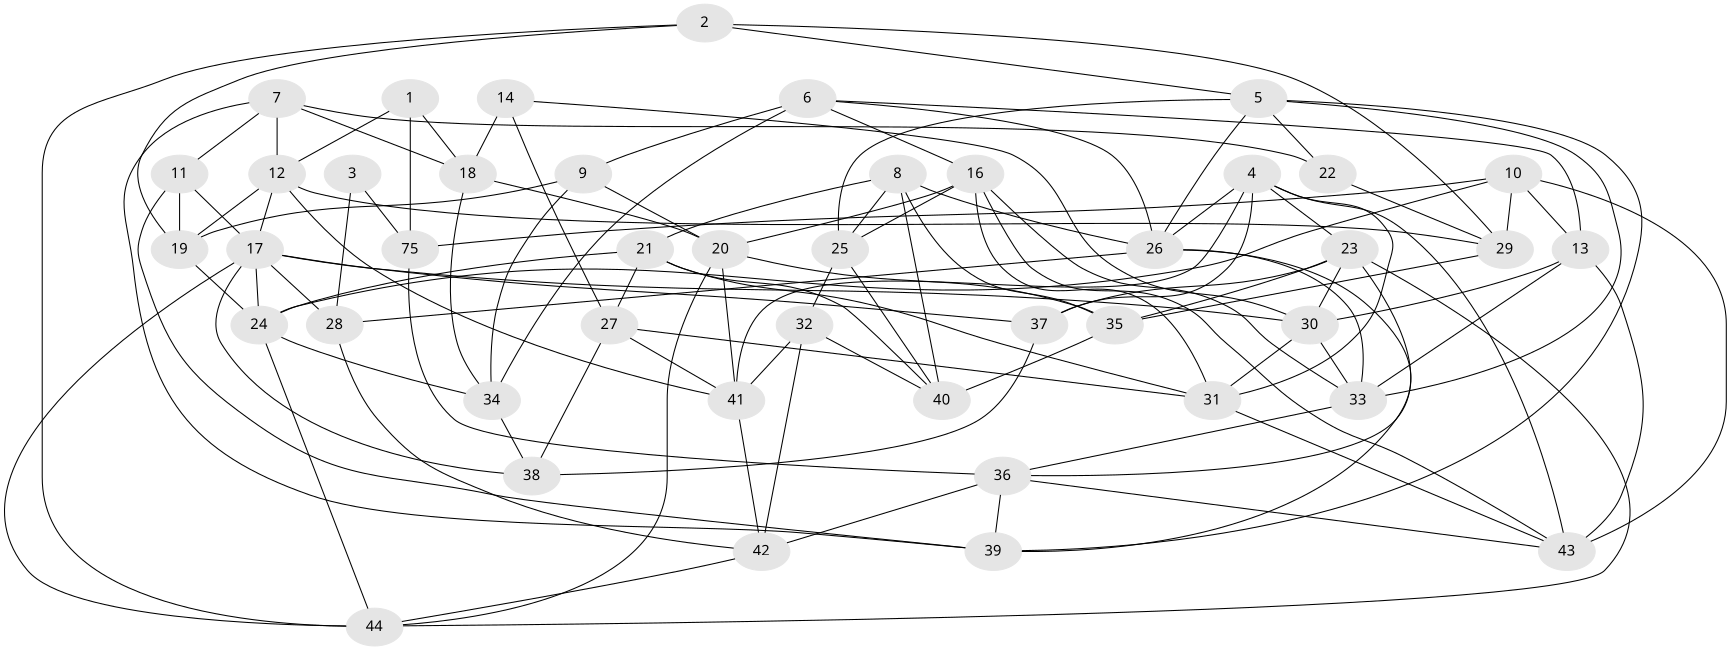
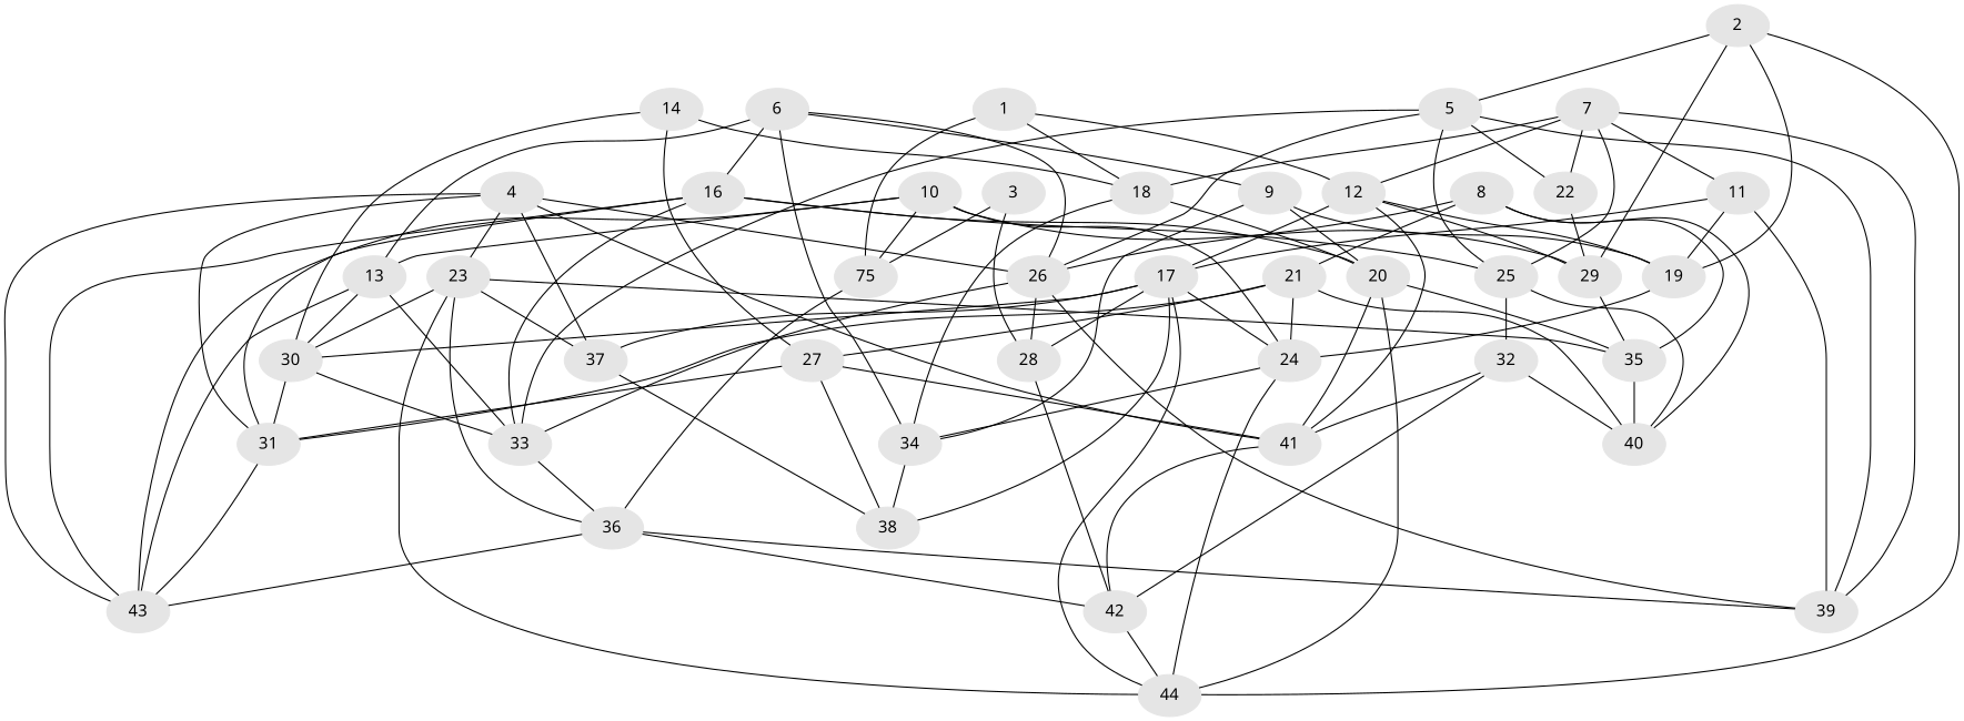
  graph {
    fontname="Noto Sans"
    node [color=gray90 fontname="Noto Sans" style=filled]
    edge [fontname="Noto Sans" weight=1.0]
    1
    12
    n3 [label=75]
    18
    19
    29
    41
    17
    36
    34
    20
    2
    5
    44
    26
    22
    25
    33
    39
    24
    35
    3
    28
    42
    4
    23
    31
    37
    43
    30
    38
    40
    32
    6
    9
    13
    16
    7
    11
    8
    21
    27
    10
    14
    1 -- 12
    1 -- n3 [weight=2.0]
    1 -- 18
    12 -- 19
    12 -- 29
    12 -- 41
    12 -- 17
    n3 -- 36
    18 -- 34
    18 -- 20
    19 -- 24
    29 -- 35
    41 -- 42
    17 -- 44
    17 -- 24
    17 -- 28 [weight=2.0]
    17 -- 37 [weight=2.0]
    17 -- 30
    17 -- 38
    36 -- 39
    36 -- 42
    36 -- 43
    34 -- 38
    20 -- 41
    20 -- 44
    20 -- 35
    2 -- 19 [weight=2.0]
    2 -- 29 [weight=2.0]
    2 -- 5
    2 -- 44
    5 -- 26
    5 -- 22
    5 -- 25
    5 -- 33
    5 -- 39
    26 -- 33
    26 -- 39 [weight=2.0]
    26 -- 28
    22 -- 29
    25 -- 40
    25 -- 32 [weight=2.0]
    33 -- 36
    24 -- 34
    24 -- 44
    35 -- 40
    3 -- n3 [weight=2.0]
    3 -- 28 [weight=2.0]
    28 -- 42
    42 -- 44
    4 -- 41
    4 -- 26
    4 -- 23
    4 -- 31
    4 -- 37
    4 -- 43
    23 -- 36
    23 -- 44
    23 -- 35 [weight=2.0]
    23 -- 37 [weight=2.0]
    23 -- 30
    31 -- 43
    37 -- 38
    30 -- 33
    30 -- 31
    32 -- 41
    32 -- 42 [weight=2.0]
    32 -- 40
    6 -- 34 [weight=2.0]
    6 -- 26
    6 -- 9
    6 -- 13
    6 -- 16
    9 -- 19
    9 -- 34
    9 -- 20
    13 -- 33
    13 -- 43
    13 -- 30
    16 -- 20
    16 -- 25
    16 -- 33
    16 -- 31
    16 -- 43
    7 -- 12
    7 -- 18
    7 -- 22
-   8 -- 25
+   7 -- 25
    7 -- 39
    7 -- 11
    11 -- 19
    11 -- 17
    11 -- 39 [weight=3.0]
    8 -- 26
    8 -- 35
    8 -- 40
    8 -- 21
    21 -- 24
    21 -- 31
    21 -- 40
    21 -- 27 [weight=2.0]
    27 -- 41
    27 -- 31
    27 -- 38
    10 -- n3
    10 -- 29
    10 -- 24
    10 -- 43
    10 -- 13 [weight=2.0]
    14 -- 18 [weight=2.0]
    14 -- 30
    14 -- 27
  }
